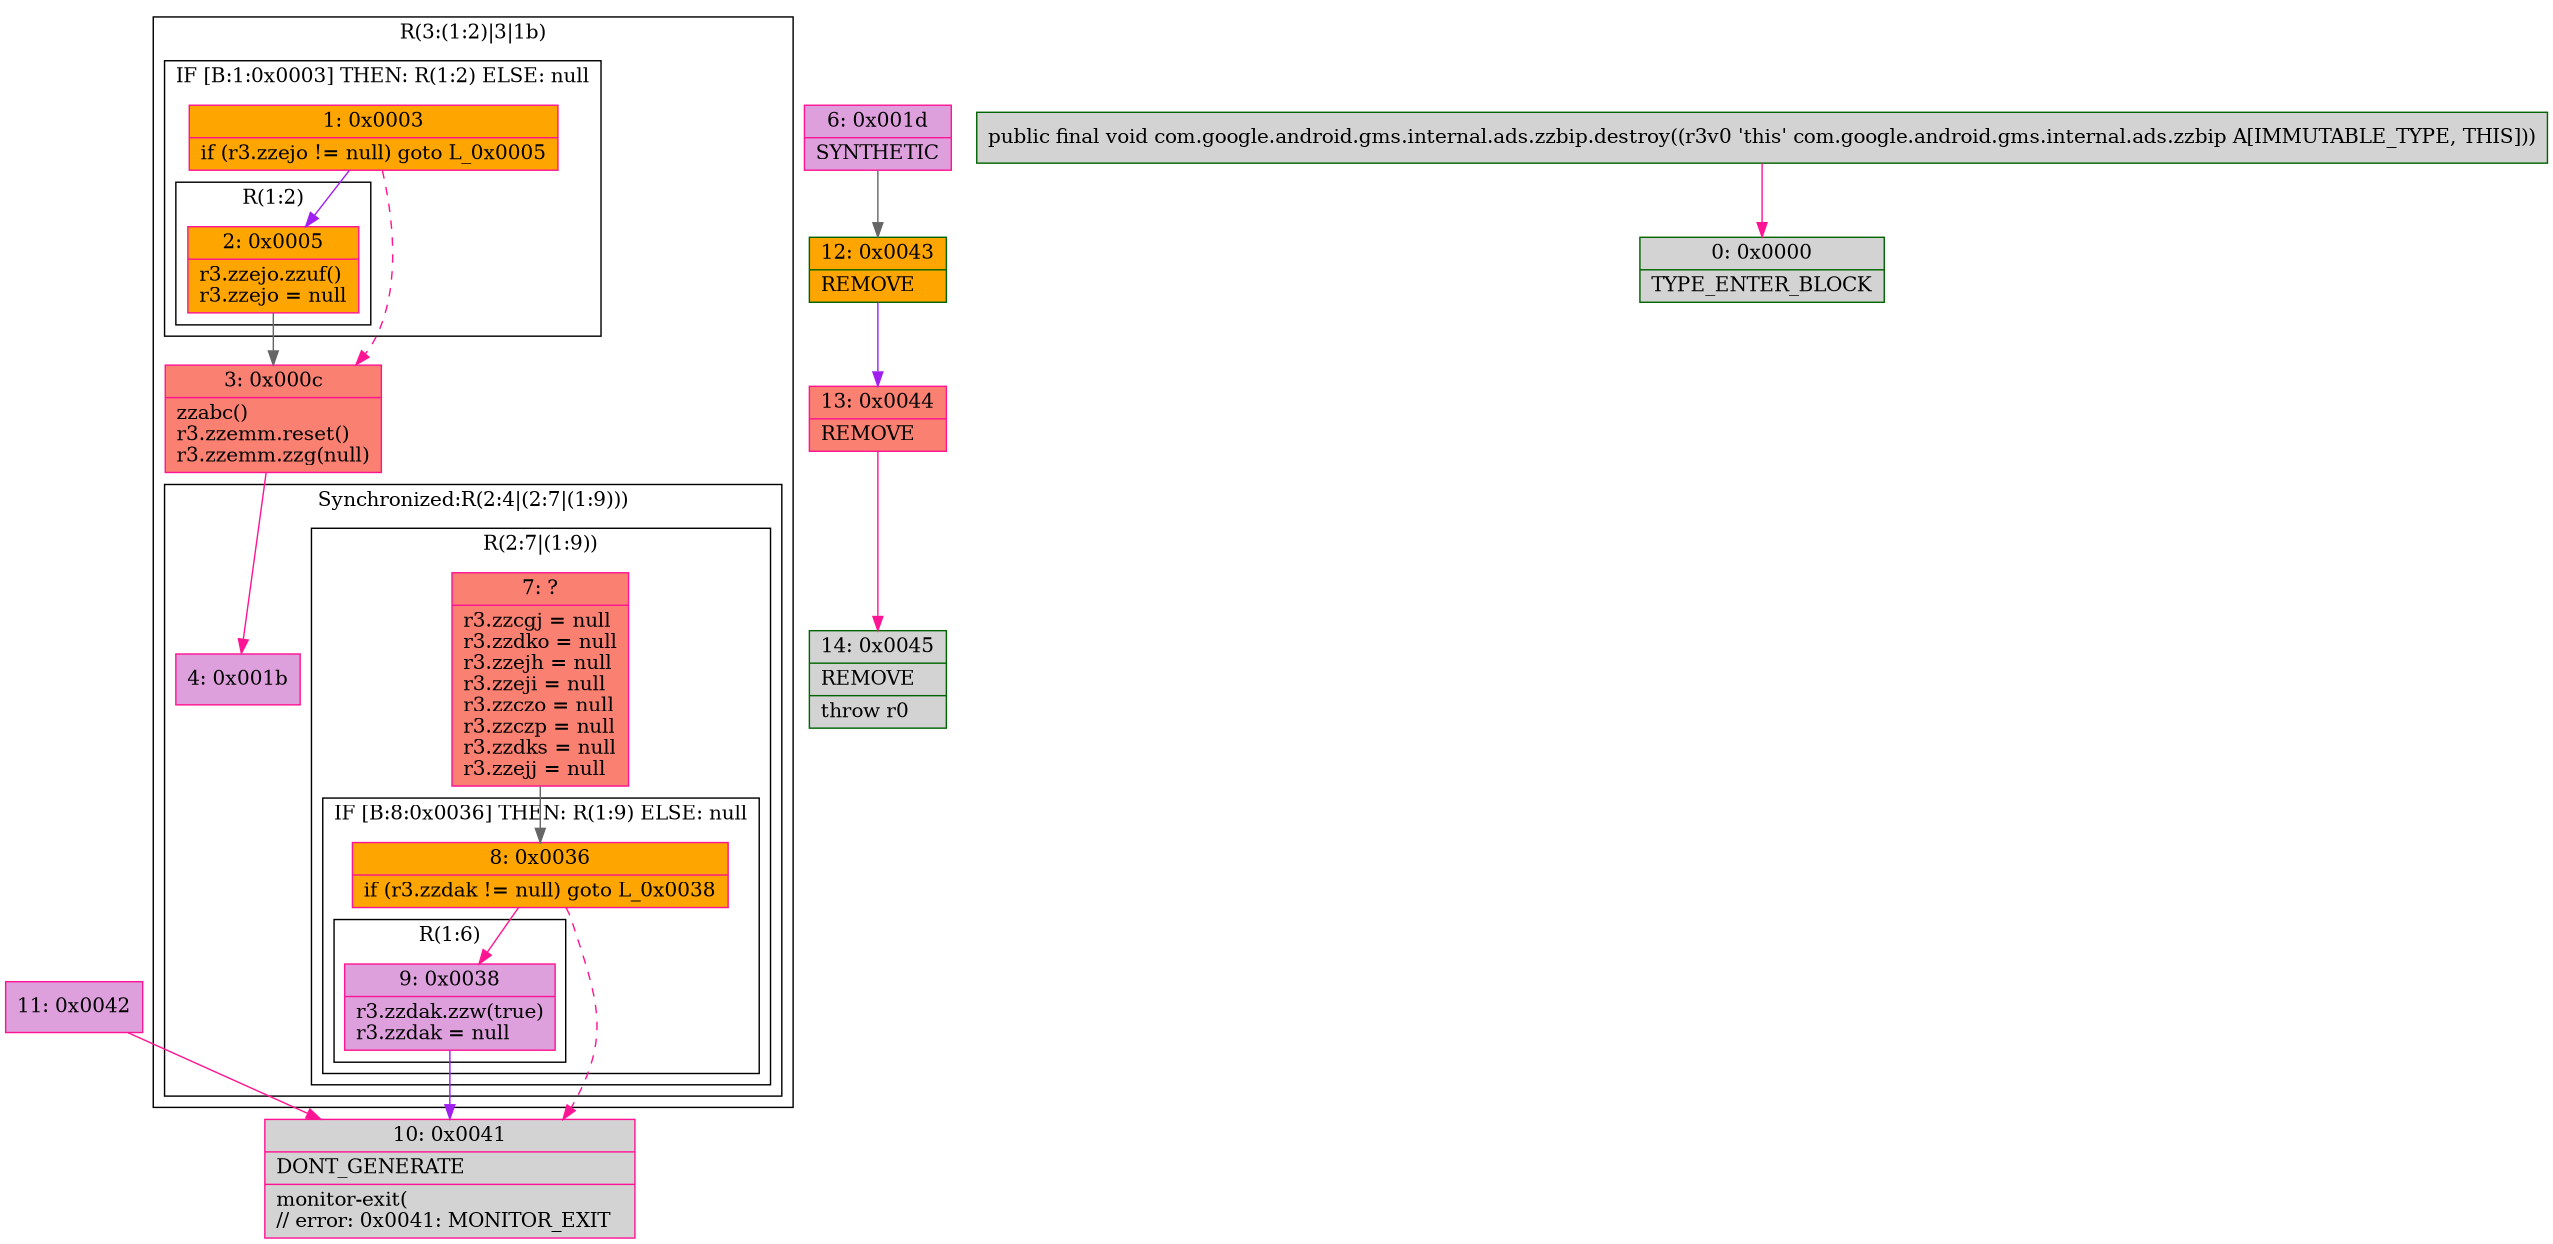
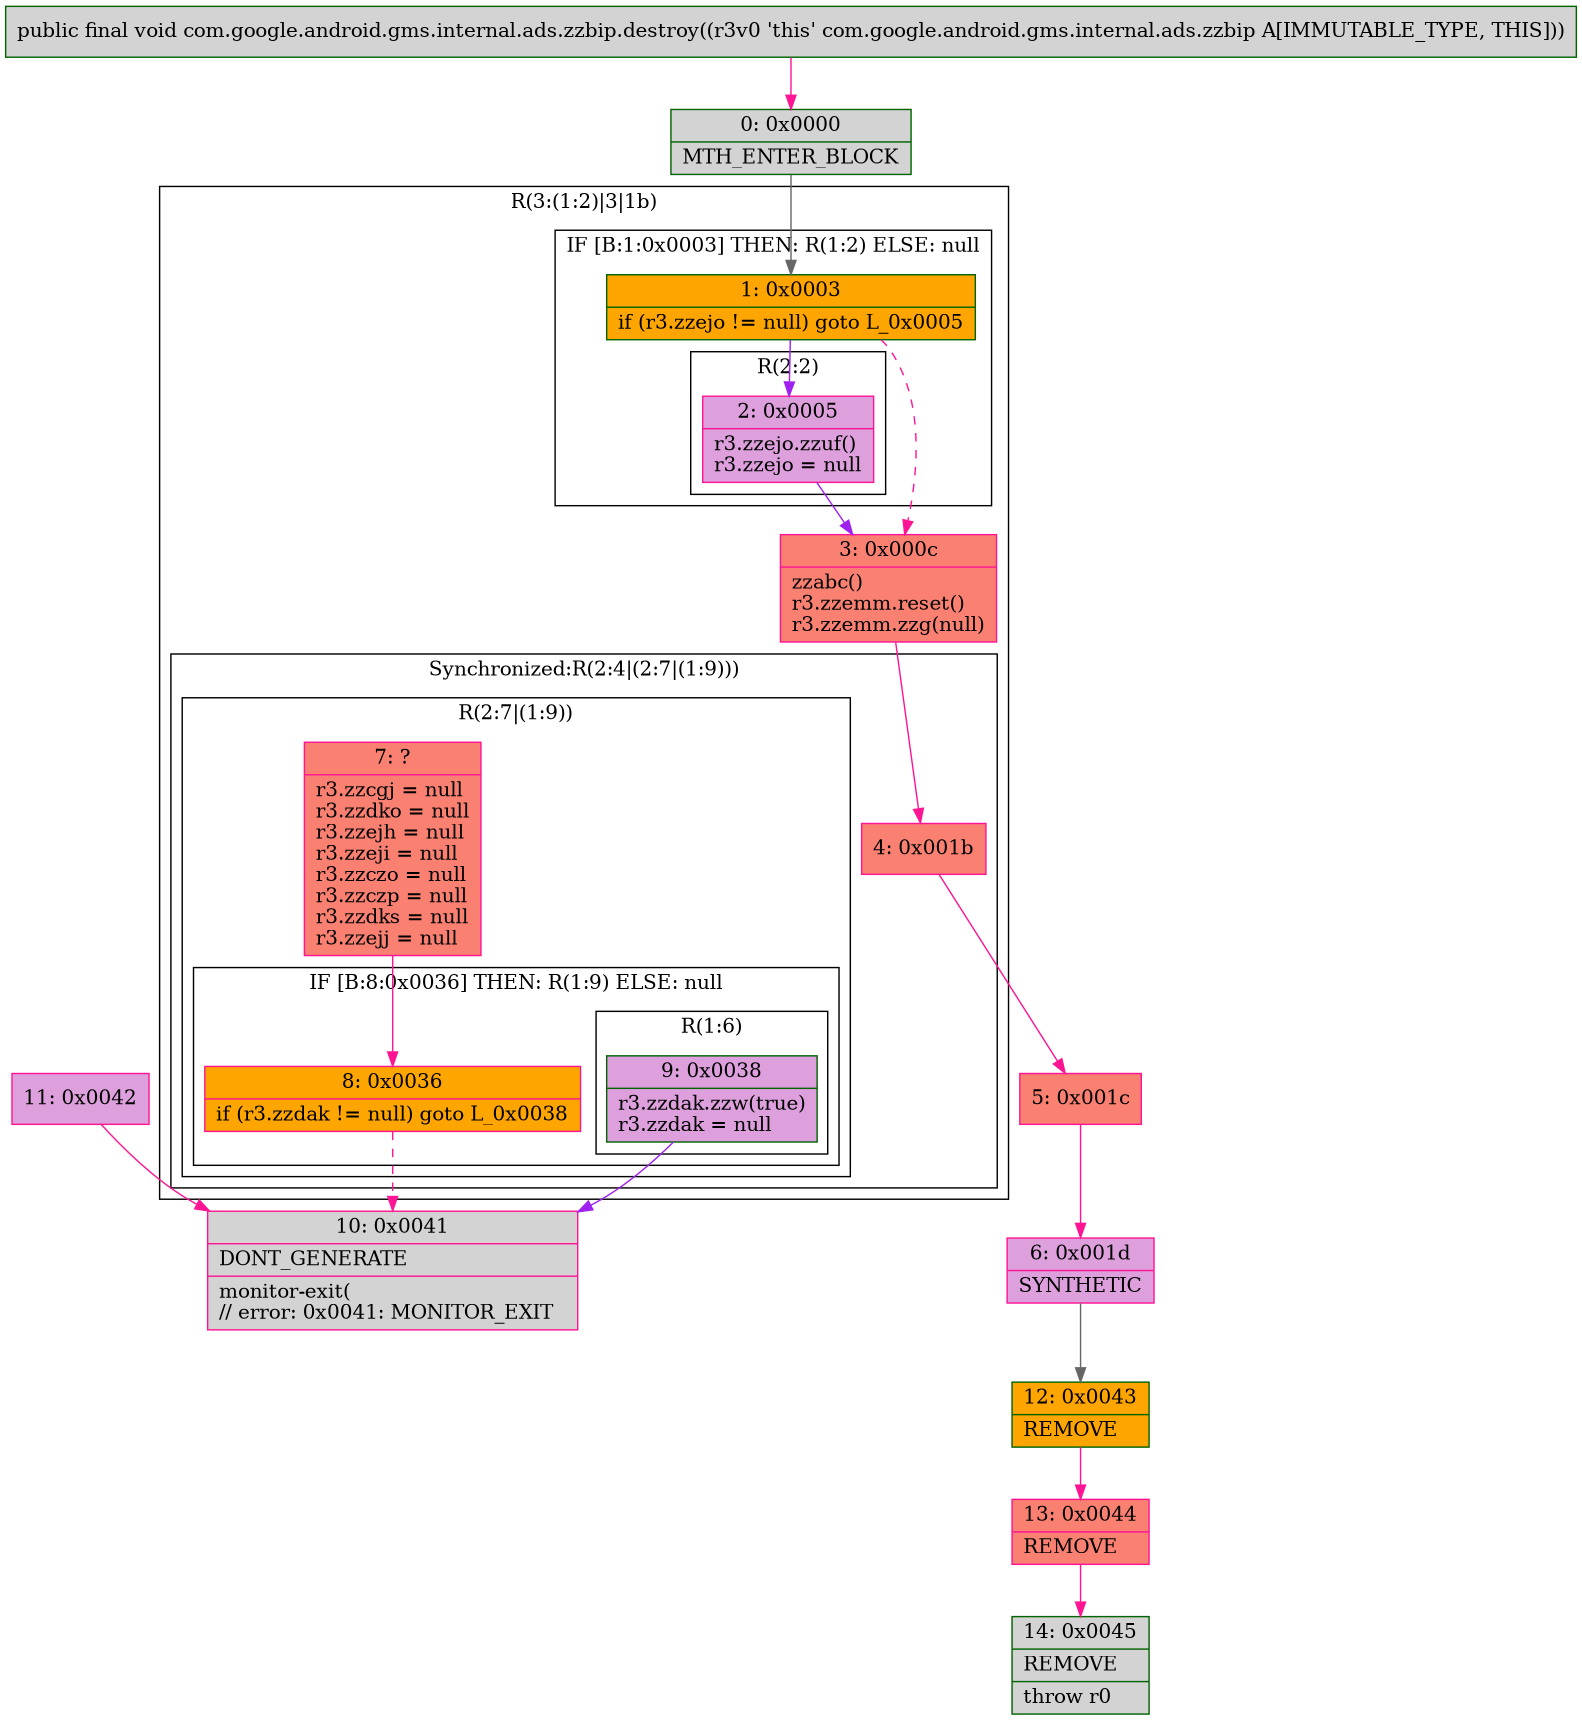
  digraph {
    node [color=deeppink fillcolor=orange shape=record style=filled]
    edge [color=deeppink]
-   n1 [label="{2\:\ 0x0005|r3.zzejo.zzuf()\lr3.zzejo = null\l}"]
-   n2 [label="{1\:\ 0x0003|if (r3.zzejo != null) goto L_0x0005\l}"]
-   n3 [fillcolor=plum label="{9\:\ 0x0038|r3.zzdak.zzw(true)\lr3.zzdak = null\l}"]
+   n1 [fillcolor=plum label="{2\:\ 0x0005|r3.zzejo.zzuf()\lr3.zzejo = null\l}"]
+   n2 [color=darkgreen label="{1\:\ 0x0003|if (r3.zzejo != null) goto L_0x0005\l}"]
+   n3 [color=darkgreen fillcolor=plum label="{9\:\ 0x0038|r3.zzdak.zzw(true)\lr3.zzdak = null\l}"]
    n4 [label="{8\:\ 0x0036|if (r3.zzdak != null) goto L_0x0038\l}"]
    n5 [fillcolor=salmon label="{7\:\ ?|r3.zzcgj = null\lr3.zzdko = null\lr3.zzejh = null\lr3.zzeji = null\lr3.zzczo = null\lr3.zzczp = null\lr3.zzdks = null\lr3.zzejj = null\l}"]
-   n6 [fillcolor=plum label="{4\:\ 0x001b}"]
+   n6 [fillcolor=salmon label="{4\:\ 0x001b}"]
    n7 [fillcolor=salmon label="{3\:\ 0x000c|zzabc()\lr3.zzemm.reset()\lr3.zzemm.zzg(null)\l}"]
    n8 [fillcolor=lightgrey label="{10\:\ 0x0041|DONT_GENERATE\l|monitor\-exit(\l\/\/ error: 0x0041: MONITOR_EXIT  \l}"]
+   n9 [fillcolor=salmon label="{5\:\ 0x001c}"]
    n10 [fillcolor=plum label="{6\:\ 0x001d|SYNTHETIC\l}"]
-   n11 [color=darkgreen fillcolor=lightgrey label="{0\:\ 0x0000|TYPE_ENTER_BLOCK\l}"]
+   n11 [color=darkgreen fillcolor=lightgrey label="{0\:\ 0x0000|MTH_ENTER_BLOCK\l}"]
    n12 [color=darkgreen label="{12\:\ 0x0043|REMOVE\l}"]
    n13 [fillcolor=salmon label="{13\:\ 0x0044|REMOVE\l}"]
    n14 [fillcolor=plum label="{11\:\ 0x0042}"]
    n15 [color=darkgreen fillcolor=lightgrey label="{14\:\ 0x0045|REMOVE\l|throw r0\l}"]
    n16 [color=darkgreen fillcolor=lightgrey label="{public final void com.google.android.gms.internal.ads.zzbip.destroy((r3v0 'this' com.google.android.gms.internal.ads.zzbip A[IMMUTABLE_TYPE, THIS])) }"]
    subgraph cluster_1 {
      label="R(3:(1:2)|3|1b)"
      n7
      subgraph cluster_2 {
        label="IF [B:1:0x0003] THEN: R(1:2) ELSE: null"
        n2
        subgraph cluster_3 {
-         label="R(1:2)"
+         label="R(2:2)"
          n1
        }
      }
      subgraph cluster_4 {
        label="Synchronized:R(2:4|(2:7|(1:9)))"
        n6
        subgraph cluster_5 {
          label="R(2:7|(1:9))"
          n5
          subgraph cluster_6 {
            label="IF [B:8:0x0036] THEN: R(1:9) ELSE: null"
            n4
            subgraph cluster_7 {
              label="R(1:6)"
              n3
            }
          }
        }
      }
    }
-   n1 -> n7 [color=gray40]
+   n1 -> n7 [color=purple]
    n2 -> n1 [color=purple]
    n2 -> n7 [style=dashed]
    n3 -> n8 [color=purple]
-   n4 -> n3
    n4 -> n8 [style=dashed]
-   n5 -> n4 [color=gray40]
+   n5 -> n4
+   n6 -> n9
    n7 -> n6
+   n9 -> n10
    n10 -> n12 [color=gray40]
-   n12 -> n13 [color=purple]
+   n11 -> n2 [color=gray40]
+   n12 -> n13
    n13 -> n15
    n14 -> n8
    n16 -> n11
  }
